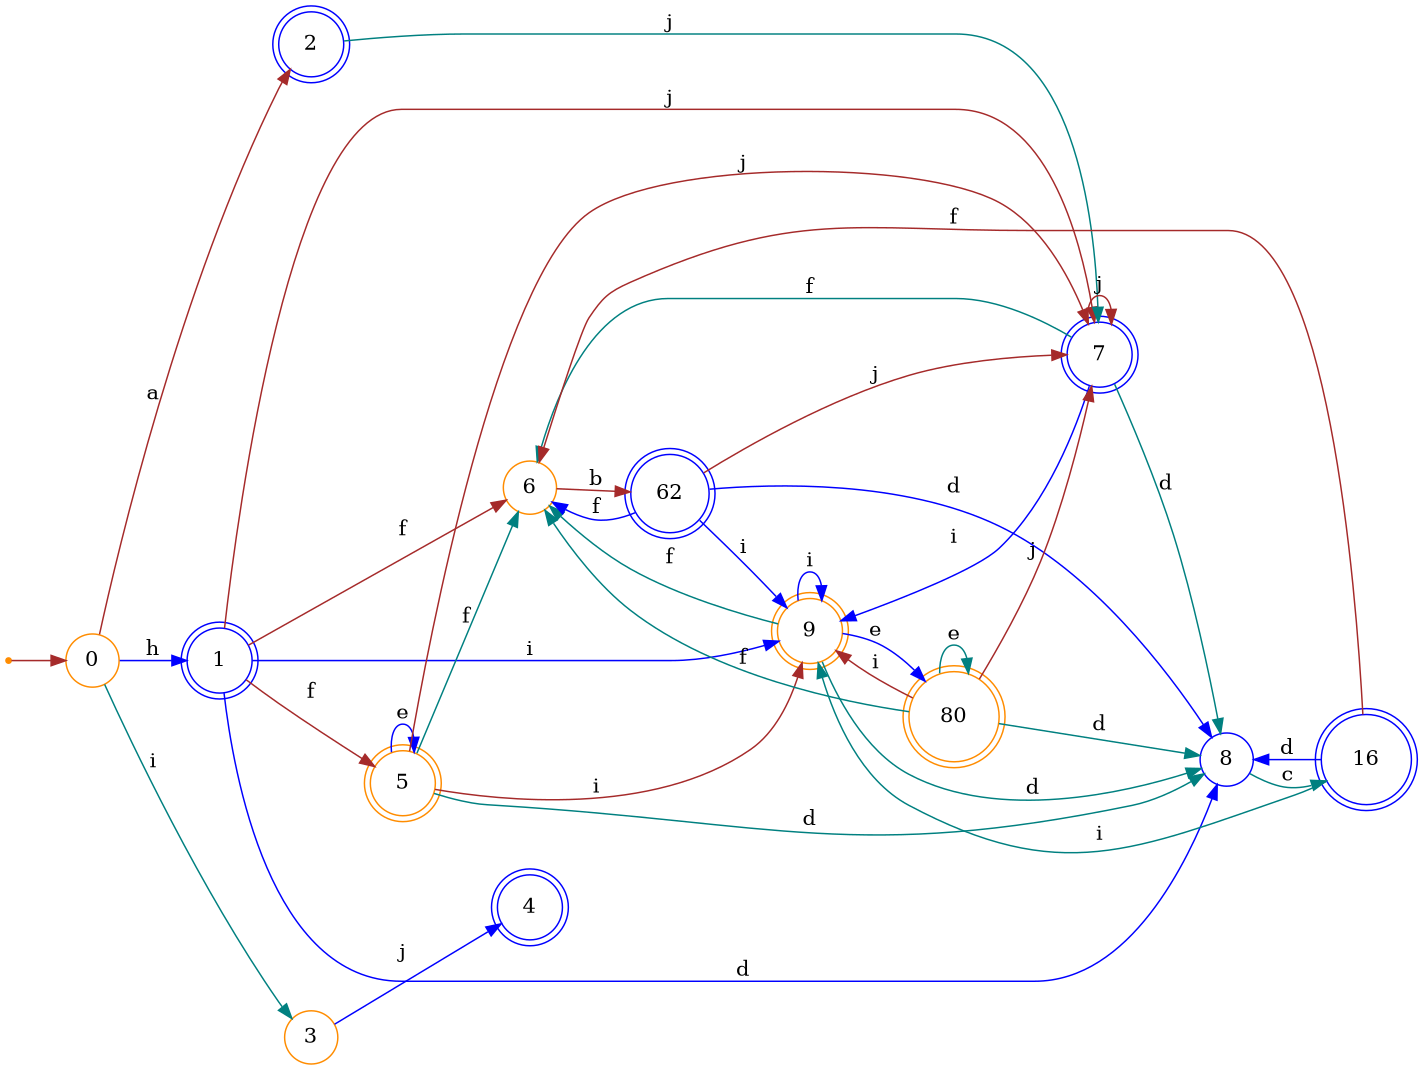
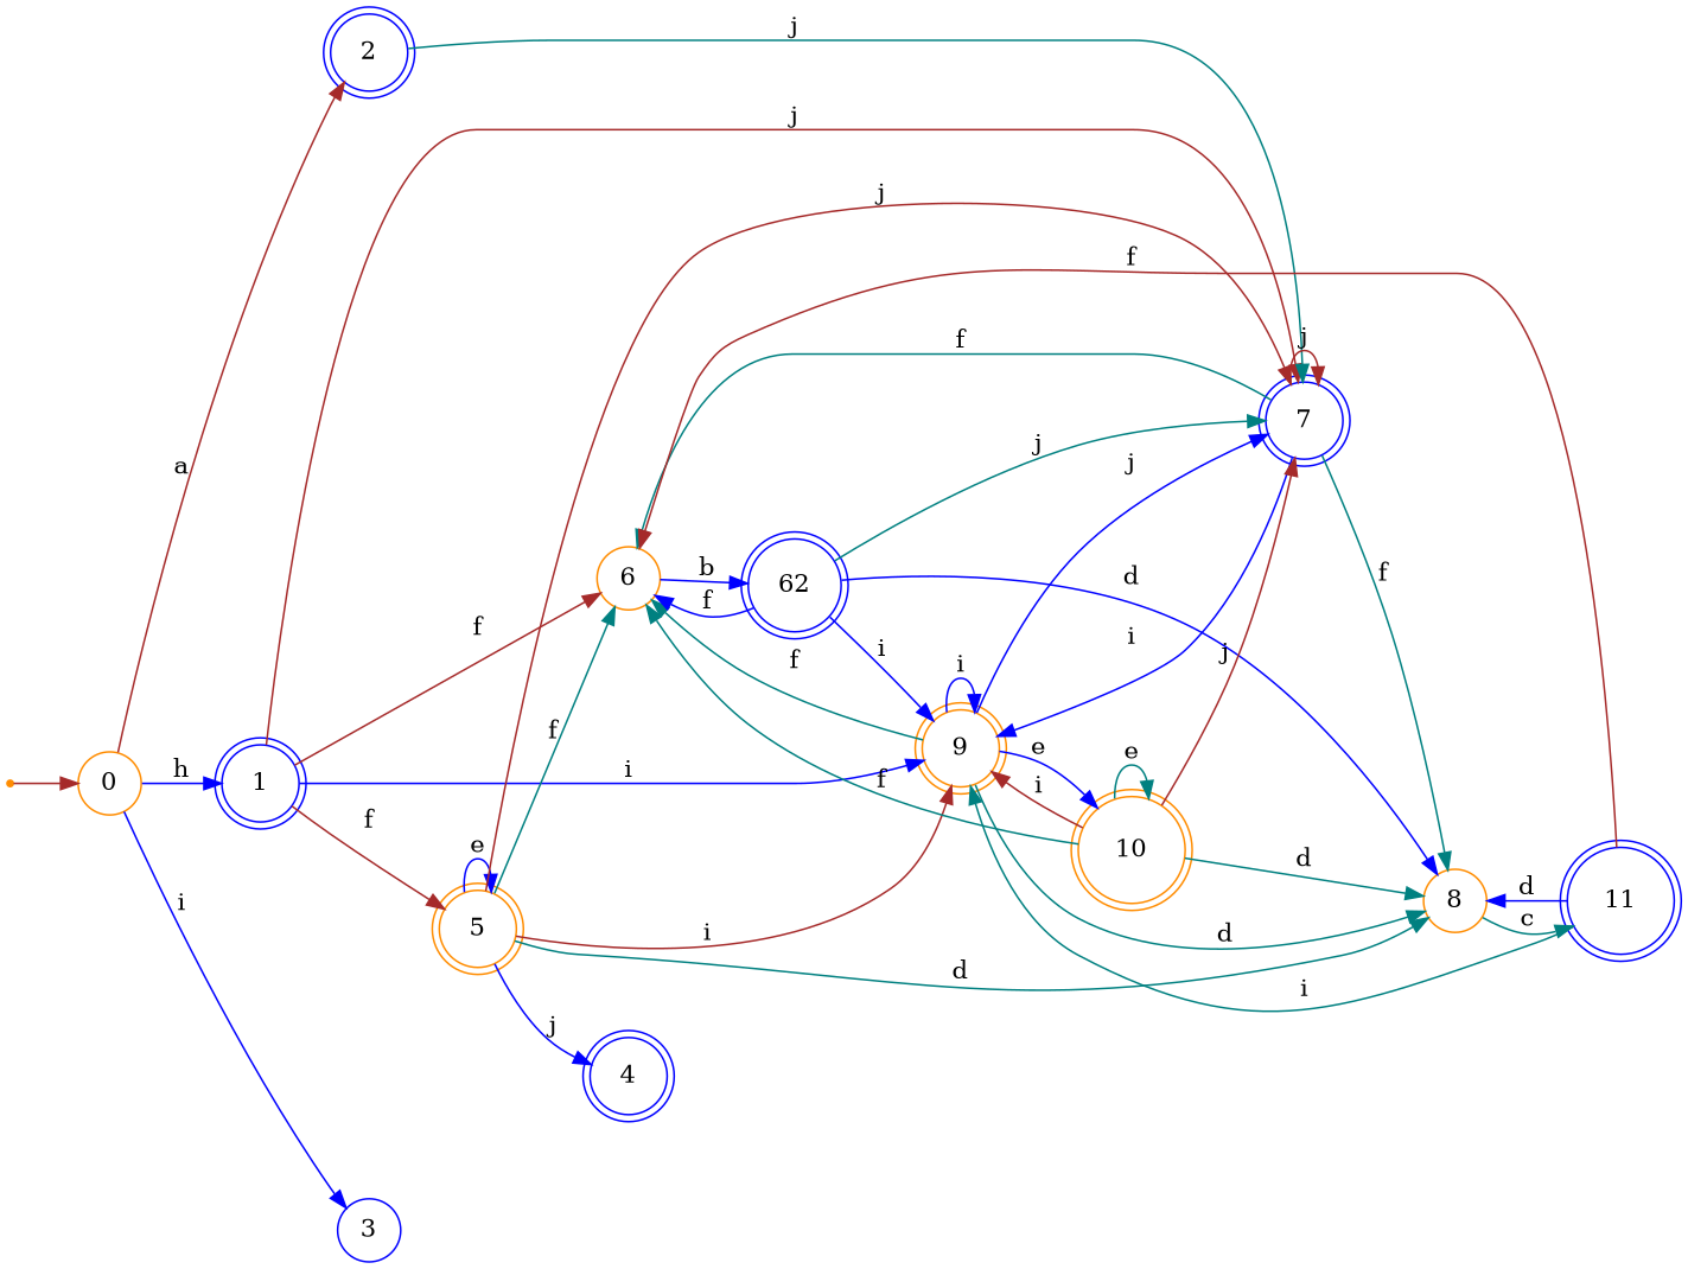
  digraph {
    rankdir=LR
    node [color=darkorange shape=doublecircle]
    edge [color=blue]
    dummy0 [shape=point]
    0 [shape=circle]
    1 [color=blue]
    2 [color=blue]
-   3 [shape=circle]
+   3 [color=blue shape=circle]
    5
    6 [shape=circle]
    7 [color=blue]
-   8 [color=blue shape=circle]
+   8 [shape=circle]
    9
    4 [color=blue]
    n12 [color=blue label=62]
-   11 [color=blue label=16]
-   10 [label=80]
+   11 [color=blue]
+   10
    dummy0 -> 0 [color=brown]
    0 -> 1 [label=h]
    0 -> 2 [color=brown label=a]
-   0 -> 3 [color=teal label=i]
+   0 -> 3 [label=i]
    1 -> 5 [color=brown label=f]
    1 -> 6 [color=brown label=f]
    1 -> 7 [color=brown label=j]
-   1 -> 8 [label=d]
    1 -> 9 [label=i]
    2 -> 7 [color=teal label=j]
-   3 -> 4 [label=j]
+   5 -> 4 [label=j]
    5 -> 5 [label=e]
    5 -> 6 [color=teal label=f]
    5 -> 7 [color=brown label=j]
    5 -> 8 [color=teal label=d]
    5 -> 9 [color=brown label=i]
-   6 -> n12 [color=brown label=b]
+   6 -> n12 [label=b]
    7 -> 6 [color=teal label=f]
    7 -> 7 [color=brown label=j]
-   7 -> 8 [color=teal label=d]
+   7 -> 8 [color=teal label=f]
    7 -> 9 [label=i]
    8 -> 11 [color=teal label=c]
    9 -> 6 [color=teal label=f]
+   9 -> 7 [label=j]
    9 -> 8 [color=teal label=d]
    9 -> 9 [label=i]
    9 -> 10 [label=e]
    n12 -> 6 [label=f]
-   n12 -> 7 [color=brown label=j]
+   n12 -> 7 [color=teal label=j]
    n12 -> 8 [label=d]
    n12 -> 9 [label=i]
    11 -> 6 [color=brown label=f]
    11 -> 8 [label=d]
    11 -> 9 [color=teal label=i]
    10 -> 6 [color=teal label=f]
    10 -> 7 [color=brown label=j]
    10 -> 8 [color=teal label=d]
    10 -> 9 [color=brown label=i]
    10 -> 10 [color=teal label=e]
  }
